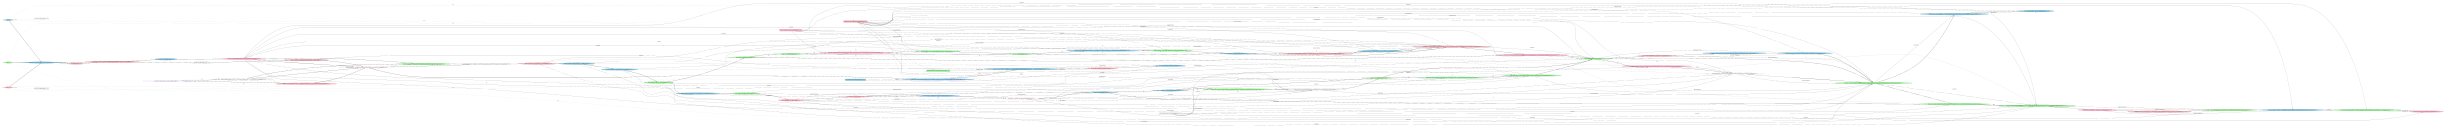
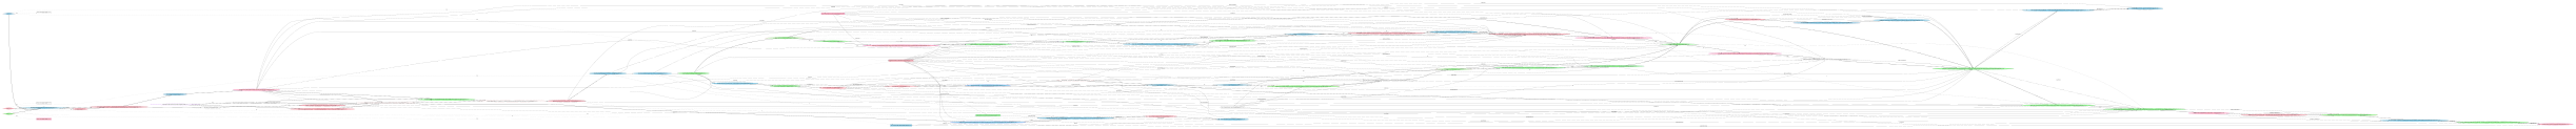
  digraph {
    fontname=Merriweather
    rankdir=LR
    node [color=black fillcolor=lightpink fontname=Merriweather shape=ellipse style=filled]
    edge [arrowhead=onormal fontname=Merriweather style=solid]
    n1 [fillcolor=skyblue label="supportDownSampling@@@27@@@['0', '1', '0']" shape=diamond]
    n2 [color=gray40 fillcolor=palegreen label="configService.shouldToMonth()@@@36@@@['1', '1', '0']" shape=diamond]
    n3 [color=brown fillcolor=palegreen label="configService.shouldToDay()@@@32@@@['0', '1', '0']" shape=diamond]
    n4 [color=gray40 fillcolor=palegreen label="Model model = modelSetter.add(metricsClass,stream.scopeId(),new Storage(stream.name(),true,true,Downsampling.Minute),false)@@@42@@@['0', '1', '0']"]
    n5 [color=gray40 fillcolor=palegreen label="transWorker = new MetricsTransWorker(moduleDefineHolder,stream.name(),hourPersistentWorker,dayPersistentWorker,monthPersistentWorker)@@@40@@@['1', '1', '0']"]
    n6 [fillcolor=skyblue label="configService.shouldToHour()@@@28@@@['0', '1', '0']" shape=diamond]
    n7 [color=purple label="Model model = modelSetter.add(metricsClass,stream.scopeId(),new Storage(stream.name(),true,true,Downsampling.Month),false)@@@37@@@['0', '1', '0']"]
    n8 [fillcolor=palegreen label="MetricsPersistentWorker minutePersistentWorker = minutePersistentWorker(moduleDefineHolder,metricsDAO,model,transWorker,supportUpdate)@@@43@@@['0', '1', '0']"]
    n9 [color=gray40 fillcolor=white label="monthPersistentWorker = downSamplingWorker(moduleDefineHolder,metricsDAO,model,supportUpdate)@@@38@@@['0', '1', '0']"]
    n10 [color=gray40 fillcolor=skyblue label="workerInstanceSetter.put(remoteReceiverWorkerName,minutePersistentWorker,metricsClass)@@@39@@@['1', '0', '0']"]
    n11 [color=gray40 label="String remoteReceiverWorkerName = stream.name() + \"_rec\"@@@37@@@['1', '0', '0']"]
    n12 [color=purple fillcolor=palegreen label="dayPersistentWorker = downSamplingWorker(moduleDefineHolder,metricsDAO,model,supportUpdate)@@@34@@@['0', '1', '0']"]
    n13 [color=purple fillcolor=palegreen label="Model model = modelSetter.add(metricsClass,stream.scopeId(),new Storage(stream.name(),true,true,Downsampling.Day),false)@@@33@@@['0', '1', '0']"]
    n14 [color=gray40 fillcolor=skyblue label="MetricsAggregateWorker aggregateWorker = new MetricsAggregateWorker(moduleDefineHolder,remoteWorker,stream.name())@@@41@@@['1', '0', '0']"]
    n15 [color=brown fillcolor=palegreen label="Model model = modelSetter.add(metricsClass,stream.scopeId(),new Storage(stream.name(),true,true,Downsampling.Hour),false)@@@29@@@['0', '1', '0']"]
    n16 [fillcolor=white label="hourPersistentWorker = downSamplingWorker(moduleDefineHolder,metricsDAO,model,supportUpdate)@@@30@@@['0', '1', '0']"]
    n17 [color=gray40 fillcolor=skyblue label="final MetricsExtension metricsExtension = metricsClass.getAnnotation()@@@20@@@['0', '1', '0']"]
    n18 [fillcolor=palegreen label="boolean supportDownSampling = true@@@21@@@['0', '1', '0']"]
    n19 [color=brown label="metricsExtension != null@@@23@@@['0', '1', '0']" shape=diamond]
    n20 [color=purple fillcolor=skyblue label="supportDownSampling = metricsExtension.supportDownSampling()@@@24@@@['0', '1', '0']"]
    n21 [color=brown label="boolean supportUpdate = true@@@22@@@['0', '1', '0']"]
    n22 [color=brown fillcolor=white label="supportUpdate = metricsExtension.supportUpdate()@@@25@@@['0', '1', '0']"]
    n23 [color=gray40 fillcolor=palegreen label="INewModel modelSetter = moduleDefineHolder.find(CoreModule.NAME).provider().getService()@@@14@@@['0', '1', '0']"]
    n24 [color=brown fillcolor=white label="DownsamplingConfigService configService = moduleDefineHolder.find(CoreModule.NAME).provider().getService()@@@15@@@['1', '1', '0']"]
    n25 [label="MetricsPersistentWorker hourPersistentWorker = null@@@16@@@['1', '1', '0']"]
    n26 [color=gray40 fillcolor=skyblue label="MetricsRemoteWorker remoteWorker = new MetricsRemoteWorker(moduleDefineHolder,remoteReceiverWorkerName)@@@47@@@['0', '1', '0']"]
    n27 [color=gray40 fillcolor=palegreen label="MetricsAggregateWorker aggregateWorker = new MetricsAggregateWorker(moduleDefineHolder,remoteWorker,stream.name())@@@48@@@['0', '1', '0']"]
    n28 [color=purple label="entryWorkers.put(metricsClass,aggregateWorker)@@@49@@@['0', '1', '0']"]
    n29 [fillcolor=skyblue label="TopNWorker persistentWorker = new TopNWorker(moduleDefineHolder,model,topSize,topNWorkerReportCycle * 60 * 1000L,recordDAO)@@@16@@@['0', '0', '1']"]
    n30 [color=gray40 label="persistentWorkers.add(persistentWorker)@@@17@@@['0', '0', '1']"]
    n31 [color=gray40 fillcolor=skyblue label="workers.put(topNClass,persistentWorker)@@@18@@@['0', '0', '1']"]
    n32 [fillcolor=white label="IRecordDAO recordDAO@@@7@@@['0', '0', '1']"]
    n33 [label="recordDAO = storageDAO.newRecordDao(stream.builder().newInstance())@@@9@@@['0', '0', '1']"]
    n34 [color=brown fillcolor=white label="IModelSetter modelSetter = moduleDefineHolder.find(CoreModule.NAME).provider().getService()@@@14@@@['1', '0', '1']"]
    n35 [color=purple fillcolor=palegreen label="ModuleDefineHolder moduleDefineHolder@@@2@@@['0', '0', '1']" shape=box]
    n36 [fillcolor=skyblue label="MetricsPersistentWorker dayPersistentWorker = null@@@17@@@['1', '1', '0']"]
    n37 [label="transWorker = new MetricsTransWorker(moduleDefineHolder,stream.name(),hourPersistentWorker,dayPersistentWorker,monthPersistentWorker)@@@33@@@['1', '0', '0']"]
    n38 [color=gray40 fillcolor=skyblue label="MetricsPersistentWorker monthPersistentWorker = null@@@18@@@['1', '1', '0']"]
    n39 [color=purple label="Model model = modelSetter.putIfAbsent(metricsClass,stream.scopeId(),new Storage(stream.name(),true,true,Downsampling.Minute),false)@@@35@@@['1', '0', '0']"]
    n40 [fillcolor=palegreen label="MetricsTransWorker transWorker = null@@@19@@@['1', '1', '0']"]
    n41 [color=brown label="create['0', '0', '1']" shape=diamond]
    n42 [fillcolor=skyblue label="DisableRegister.INSTANCE.include(stream.name())@@@3@@@['1', '1', '1']" shape=diamond]
    n43 [fillcolor=white label="Stream stream@@@2@@@['0', '0', '1']" shape=box]
    n44 [color=gray40 fillcolor=skyblue label="Class<? extends TopN> topNClass@@@2@@@['0', '0', '1']" shape=box]
    n45 [label="StorageDAO storageDAO = moduleDefineHolder.find(StorageModule.NAME).provider().getService()@@@6@@@['1', '1', '1']"]
    n46 [color=gray40 label="return@@@4@@@['1', '1', '1']"]
    n47 [color=purple fillcolor=skyblue label="Model model = modelSetter.putIfAbsent(topNClass,stream.scopeId(),new Storage(stream.name(),true,true,Downsampling.Second),true)@@@15@@@['0', '0', '1']"]
    n48 [color=purple fillcolor=palegreen label="configService.shouldToDay()@@@25@@@['1', '0', '0']" shape=diamond]
    n49 [fillcolor=skyblue label="configService.shouldToMonth()@@@29@@@['1', '0', '0']" shape=diamond]
    n50 [color=gray40 fillcolor=palegreen label="dayPersistentWorker = worker(moduleDefineHolder,metricsDAO,model)@@@27@@@['1', '0', '0']"]
    n51 [color=gray40 fillcolor=skyblue label="Model model = modelSetter.putIfAbsent(metricsClass,stream.scopeId(),new Storage(stream.name(),true,true,Downsampling.Day),false)@@@26@@@['1', '0', '0']"]
    n52 [fillcolor=skyblue label="monthPersistentWorker = worker(moduleDefineHolder,metricsDAO,model)@@@31@@@['1', '0', '0']"]
    n53 [label="Model model = modelSetter.putIfAbsent(metricsClass,stream.scopeId(),new Storage(stream.name(),true,true,Downsampling.Month),false)@@@30@@@['1', '0', '0']"]
    n54 [color=brown fillcolor=palegreen label="stream.supportDownSampling()@@@20@@@['1', '0', '0']" shape=diamond]
    n55 [color=gray40 fillcolor=palegreen label="configService.shouldToHour()@@@21@@@['1', '0', '0']" shape=diamond]
    n56 [color=purple fillcolor=palegreen label="hourPersistentWorker = worker(moduleDefineHolder,metricsDAO,model)@@@23@@@['1', '0', '0']"]
    n57 [color=purple label="Model model = modelSetter.putIfAbsent(metricsClass,stream.scopeId(),new Storage(stream.name(),true,true,Downsampling.Hour),false)@@@22@@@['1', '0', '0']"]
    n58 [color=brown fillcolor=skyblue label="IMetricsDAO metricsDAO@@@7@@@['1', '1', '0']"]
    n59 [color=purple label="metricsDAO = storageDAO.newMetricsDao(stream.builder().newInstance())@@@9@@@['1', '1', '0']"]
    n60 [color=purple fillcolor=white label="InstantiationException|IllegalAccessException e@@@11@@@['1', '1', '1']" shape=diamond]
    n61 [fillcolor=white label="throw new UnexpectedException(\"Create \" + stream.builder().getSimpleName() + \" metrics DAO failure.\",e)@@@12@@@['1', '1', '0']"]
    n62 [color=brown label="throw new UnexpectedException(\"Create \" + stream.builder().getSimpleName() + \" top n record DAO failure.\",e)@@@12@@@['0', '0', '1']"]
    n63 [color=brown fillcolor=palegreen label="workerInstanceSetter.put(remoteReceiverWorkerName,minutePersistentWorker,metricsClass)@@@46@@@['0', '1', '0']"]
    n64 [fillcolor=white label="Class<? extends Metrics> metricsClass@@@2@@@['0', '1', '0']" shape=box]
    n65 [color=purple label="String remoteReceiverWorkerName = stream.name() + \"_rec\"@@@44@@@['0', '1', '0']"]
    n66 [color=brown fillcolor=skyblue label="IWorkerInstanceSetter workerInstanceSetter = moduleDefineHolder.find(CoreModule.NAME).provider().getService()@@@38@@@['1', '0', '0']"]
    n67 [fillcolor=skyblue label="entryWorkers.put(metricsClass,aggregateWorker)@@@42@@@['1', '0', '0']"]
    n68 [label="IWorkerInstanceSetter workerInstanceSetter = moduleDefineHolder.find(CoreModule.NAME).provider().getService()@@@45@@@['0', '1', '0']"]
    n69 [color=purple label="Class<? extends Metrics> metricsClass@@@2@@@['1', '0', '0']" shape=box]
    n70 [color=brown fillcolor=skyblue label="create['1', '0', '0']" shape=diamond]
    n71 [label="ModuleDefineHolder moduleDefineHolder@@@2@@@['1', '1', '0']" shape=box]
    n72 [color=gray40 fillcolor=white label="Stream stream@@@2@@@['1', '0', '0']" shape=box]
    n73 [color=brown fillcolor=palegreen label="create['0', '1', '0']" shape=diamond]
+   n74 [color=purple label="Stream stream@@@2@@@['0', '1', '0']" shape=box]
    n1 -> n2 [arrowhead=dot label=true style=dotted]
    n1 -> n3 [arrowhead=dot label=true style=dotted]
    n1 -> n4 [arrowhead=dot style=bold]
    n1 -> n5 [label=true style=dotted]
    n1 -> n6 [label=true style=dotted]
    n1 -> n6 [style=bold]
    n2 -> n5 [style=bold]
    n2 -> n7 [label=true style=dotted]
    n2 -> n7 [arrowhead=dot style=bold]
    n2 -> n8 [arrowhead=dot label=0 style=dashed]
    n2 -> n9 [label=true style=dotted]
    n2 -> n10 [label=minutePersistentWorker]
    n2 -> n11 [style=bold]
    n3 -> n2 [arrowhead=dot style=bold]
    n3 -> n12 [label=true style=dotted]
    n3 -> n13 [label=true style=dotted]
    n3 -> n13 [style=bold]
    n4 -> n8 [style=bold]
    n4 -> n8 [label=model]
    n5 -> n4 [style=bold]
    n5 -> n8 [arrowhead=dot label=transWorker]
    n5 -> n14 [arrowhead=dot style=bold]
    n5 -> n14 [label=remoteWorker]
    n6 -> n3 [arrowhead=dot style=bold]
    n6 -> n15 [arrowhead=dot style=bold]
    n6 -> n15 [arrowhead=dot label=true style=dotted]
    n6 -> n16 [label=true style=dotted]
    n7 -> n9 [arrowhead=dot label=model]
    n7 -> n9 [style=bold]
    n8 -> n63 [label=minutePersistentWorker]
    n8 -> n65 [style=bold]
    n9 -> n5 [arrowhead=dot style=bold]
    n9 -> n5 [label=monthPersistentWorker]
    n10 -> n5 [arrowhead=dot style=bold]
    n11 -> n5 [arrowhead=dot label=remoteReceiverWorkerName]
    n11 -> n10 [label=remoteReceiverWorkerName]
    n11 -> n66 [style=bold]
    n12 -> n2 [style=bold]
    n12 -> n5 [arrowhead=dot label=dayPersistentWorker]
    n13 -> n12 [arrowhead=dot style=bold]
    n13 -> n12 [arrowhead=dot label=model]
    n14 -> n67 [arrowhead=dot label=aggregateWorker]
    n14 -> n67 [arrowhead=dot style=bold]
    n15 -> n16 [label=model]
    n15 -> n16 [style=bold]
    n16 -> n3 [style=bold]
    n16 -> n5 [arrowhead=dot label=hourPersistentWorker]
    n17 -> n18 [arrowhead=dot style=bold]
    n17 -> n19 [arrowhead=dot label=metricsExtension]
    n18 -> n1 [arrowhead=dot label=supportDownSampling]
    n18 -> n20 [arrowhead=dot label=supportDownSampling]
    n18 -> n21 [arrowhead=dot style=bold]
    n19 -> n1 [style=bold]
    n19 -> n20 [arrowhead=dot label=true style=dotted]
    n19 -> n20 [style=bold]
    n19 -> n22 [arrowhead=dot label=true style=dotted]
    n20 -> n1 [label=supportDownSampling]
    n20 -> n22 [style=bold]
    n21 -> n8 [arrowhead=dot label=supportUpdate]
    n21 -> n9 [arrowhead=dot label=supportUpdate]
    n21 -> n12 [arrowhead=dot label=supportUpdate]
    n21 -> n16 [arrowhead=dot label=supportUpdate]
    n21 -> n19 [style=bold]
    n21 -> n22 [arrowhead=dot label=supportUpdate]
    n22 -> n1 [style=bold]
    n22 -> n8 [label=supportUpdate]
    n22 -> n9 [label=supportUpdate]
    n22 -> n12 [label=supportUpdate]
    n22 -> n16 [label=supportUpdate]
    n23 -> n24 [arrowhead=dot style=bold]
    n24 -> n25 [arrowhead=dot style=bold]
    n25 -> n5 [arrowhead=dot label=hourPersistentWorker]
    n25 -> n29 [label=0 style=dashed]
    n25 -> n36 [arrowhead=dot style=bold]
    n25 -> n37 [arrowhead=dot label=hourPersistentWorker]
    n26 -> n27 [style=bold]
    n26 -> n27 [label=remoteWorker]
    n27 -> n28 [label=aggregateWorker]
    n27 -> n28 [style=bold]
    n29 -> n30 [arrowhead=dot label=persistentWorker]
    n29 -> n30 [style=bold]
    n29 -> n31 [label=persistentWorker]
    n30 -> n31 [style=bold]
    n32 -> n33 [style=bold]
    n33 -> n29 [label=recordDAO]
    n33 -> n34 [arrowhead=dot style=bold]
    n34 -> n23 [arrowhead=dot label=0 style=dashed]
    n34 -> n24 [style=bold]
    n34 -> n47 [style=bold]
    n35 -> n29 [arrowhead=dot label=moduleDefineHolder]
    n36 -> n5 [arrowhead=dot label=dayPersistentWorker]
    n36 -> n30 [label=0 style=dashed]
    n36 -> n37 [arrowhead=dot label=dayPersistentWorker]
    n36 -> n38 [style=bold]
    n37 -> n2 [arrowhead=dot label=transWorker]
    n37 -> n39 [arrowhead=dot style=bold]
    n38 -> n5 [label=monthPersistentWorker]
    n38 -> n31 [arrowhead=dot label=0 style=dashed]
    n38 -> n37 [label=monthPersistentWorker]
    n38 -> n40 [style=bold]
    n39 -> n2 [label=model]
    n39 -> n2 [style=bold]
    n39 -> n4 [label=0 style=dashed]
    n40 -> n2 [arrowhead=dot label=transWorker]
    n40 -> n8 [arrowhead=dot label=transWorker]
    n40 -> n17 [style=bold]
    n40 -> n54 [style=bold]
    n41 -> n35 [label=true style=dotted]
    n41 -> n42 [style=bold]
    n41 -> n43 [label=true style=dotted]
    n41 -> n44 [arrowhead=dot label=true style=dotted]
    n42 -> n45 [arrowhead=dot style=bold]
    n42 -> n46 [style=bold]
    n42 -> n46 [label=true style=dotted]
    n44 -> n31 [label=topNClass]
    n44 -> n47 [label=topNClass]
    n45 -> n32 [arrowhead=dot style=bold]
    n45 -> n58 [arrowhead=dot style=bold]
    n46 -> n45 [arrowhead=dot style=bold]
    n47 -> n29 [style=bold]
    n47 -> n29 [arrowhead=dot label=model]
    n48 -> n49 [style=bold]
    n48 -> n50 [arrowhead=dot label=true style=dotted]
    n48 -> n51 [label=true style=dotted]
    n48 -> n51 [style=bold]
    n49 -> n37 [style=bold]
    n49 -> n52 [label=true style=dotted]
    n49 -> n53 [label=true style=dotted]
    n49 -> n53 [arrowhead=dot style=bold]
    n50 -> n12 [label=0 style=dashed]
    n50 -> n37 [arrowhead=dot label=dayPersistentWorker]
    n50 -> n49 [arrowhead=dot style=bold]
    n51 -> n13 [arrowhead=dot label=0 style=dashed]
    n51 -> n50 [style=bold]
    n51 -> n50 [arrowhead=dot label=model]
    n52 -> n9 [label=0 style=dashed]
    n52 -> n37 [label=monthPersistentWorker]
    n52 -> n37 [arrowhead=dot style=bold]
    n53 -> n7 [arrowhead=dot label=0 style=dashed]
    n53 -> n52 [style=bold]
    n53 -> n52 [label=model]
    n54 -> n37 [label=true style=dotted]
    n54 -> n39 [style=bold]
    n54 -> n48 [label=true style=dotted]
    n54 -> n49 [arrowhead=dot label=true style=dotted]
    n54 -> n55 [label=true style=dotted]
    n54 -> n55 [style=bold]
    n55 -> n48 [style=bold]
    n55 -> n56 [label=true style=dotted]
    n55 -> n57 [label=true style=dotted]
    n55 -> n57 [style=bold]
    n56 -> n16 [label=0 style=dashed]
    n56 -> n37 [label=hourPersistentWorker]
    n56 -> n48 [style=bold]
    n57 -> n15 [label=0 style=dashed]
    n57 -> n56 [arrowhead=dot label=model]
    n57 -> n56 [arrowhead=dot style=bold]
    n58 -> n59 [style=bold]
    n59 -> n2 [arrowhead=dot label=metricsDAO]
    n59 -> n8 [arrowhead=dot label=metricsDAO]
    n59 -> n9 [label=metricsDAO]
    n59 -> n12 [arrowhead=dot label=metricsDAO]
    n59 -> n16 [label=metricsDAO]
    n59 -> n23 [style=bold]
    n59 -> n33 [label=0 style=dashed]
    n59 -> n34 [arrowhead=dot style=bold]
    n59 -> n50 [label=metricsDAO]
    n59 -> n52 [arrowhead=dot label=metricsDAO]
    n59 -> n56 [label=metricsDAO]
    n60 -> n61 [label=true style=dotted]
    n60 -> n61 [style=bold]
    n60 -> n62 [style=bold]
    n60 -> n62 [label=true style=dotted]
    n61 -> n23 [arrowhead=dot style=bold]
    n61 -> n34 [arrowhead=dot style=bold]
    n61 -> n62 [label=0 style=dashed]
    n62 -> n34 [style=bold]
    n63 -> n26 [style=bold]
    n64 -> n4 [label=metricsClass]
    n64 -> n7 [label=metricsClass]
    n64 -> n13 [label=metricsClass]
    n64 -> n15 [label=metricsClass]
    n64 -> n28 [arrowhead=dot label=metricsClass]
    n64 -> n63 [arrowhead=dot label=metricsClass]
    n65 -> n26 [arrowhead=dot label=remoteReceiverWorkerName]
    n65 -> n63 [arrowhead=dot label=remoteReceiverWorkerName]
    n65 -> n68 [style=bold]
    n66 -> n10 [arrowhead=dot style=bold]
    n68 -> n63 [arrowhead=dot style=bold]
    n69 -> n10 [arrowhead=dot label=metricsClass]
    n69 -> n39 [arrowhead=dot label=metricsClass]
    n69 -> n51 [arrowhead=dot label=metricsClass]
    n69 -> n53 [arrowhead=dot label=metricsClass]
    n69 -> n57 [arrowhead=dot label=metricsClass]
    n69 -> n67 [arrowhead=dot label=metricsClass]
    n70 -> n42 [arrowhead=dot style=bold]
    n70 -> n69 [arrowhead=dot label=true style=dotted]
    n70 -> n71 [arrowhead=dot label=true style=dotted]
    n70 -> n72 [label=true style=dotted]
    n71 -> n2 [arrowhead=dot label=moduleDefineHolder]
    n71 -> n5 [label=moduleDefineHolder]
    n71 -> n8 [label=moduleDefineHolder]
    n71 -> n9 [arrowhead=dot label=moduleDefineHolder]
    n71 -> n12 [arrowhead=dot label=moduleDefineHolder]
    n71 -> n14 [arrowhead=dot label=moduleDefineHolder]
    n71 -> n16 [arrowhead=dot label=moduleDefineHolder]
    n71 -> n26 [arrowhead=dot label=moduleDefineHolder]
    n71 -> n27 [label=moduleDefineHolder]
    n71 -> n35 [arrowhead=dot label=0 style=dashed]
    n71 -> n37 [arrowhead=dot label=moduleDefineHolder]
    n71 -> n50 [arrowhead=dot label=moduleDefineHolder]
    n71 -> n52 [label=moduleDefineHolder]
    n71 -> n56 [label=moduleDefineHolder]
    n73 -> n42 [style=bold]
    n73 -> n64 [label=true style=dotted]
    n73 -> n71 [label=true style=dotted]
+   n73 -> n74 [label=true style=dotted]
  }
